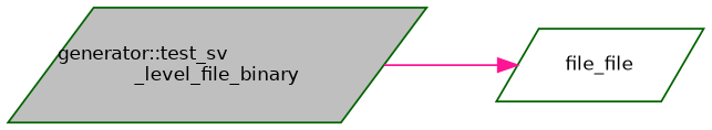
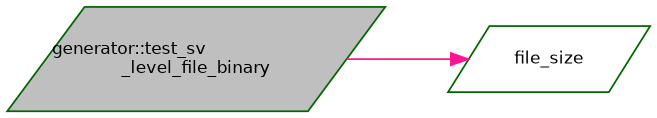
  digraph {
    rankdir=LR
    node [color=darkgreen fontname=Helvetica fontsize=10 shape=parallelogram style=filled]
    n1 [fillcolor=grey75 fontcolor=black height=0.2 label="generator::test_sv\l_level_file_binary" width=0.4]
-   n2 [fillcolor=white height=0.2 label=file_file width=0.4]
+   n2 [fillcolor=white height=0.2 label=file_size width=0.4]
    n1 -> n2 [color=deeppink fontname=Helvetica fontsize=10 labelfontname=Helvetica labelfontsize=10 style=solid]
  }
